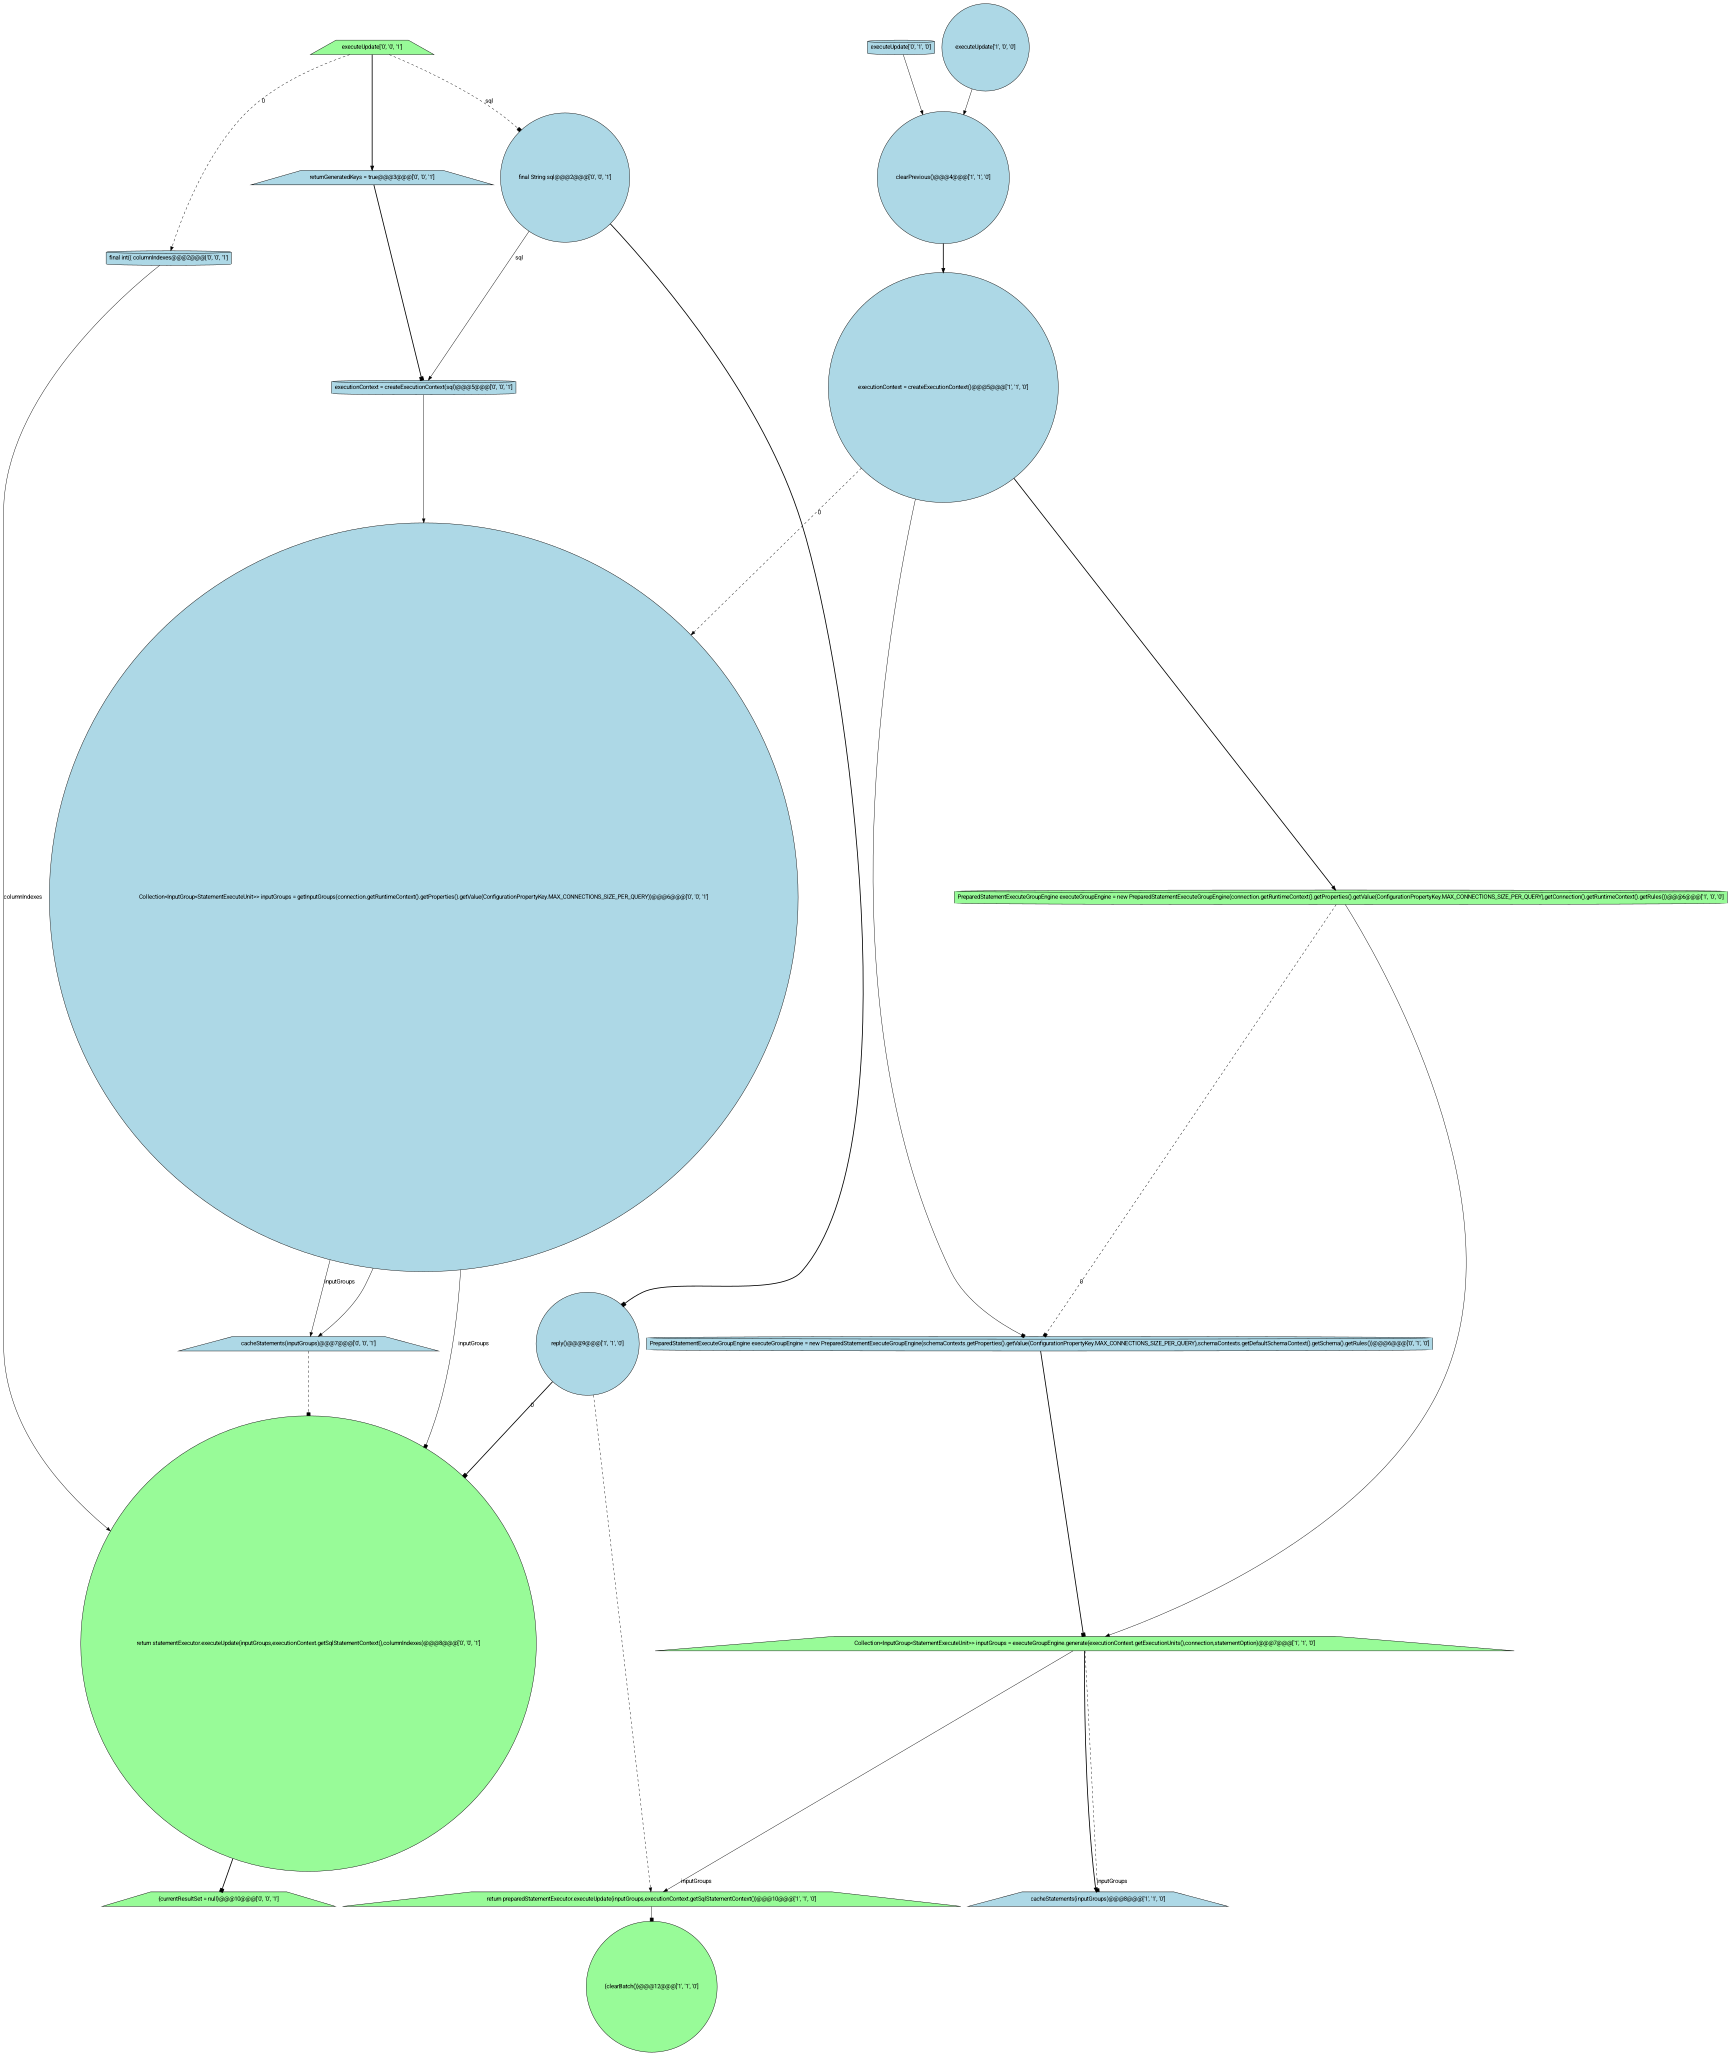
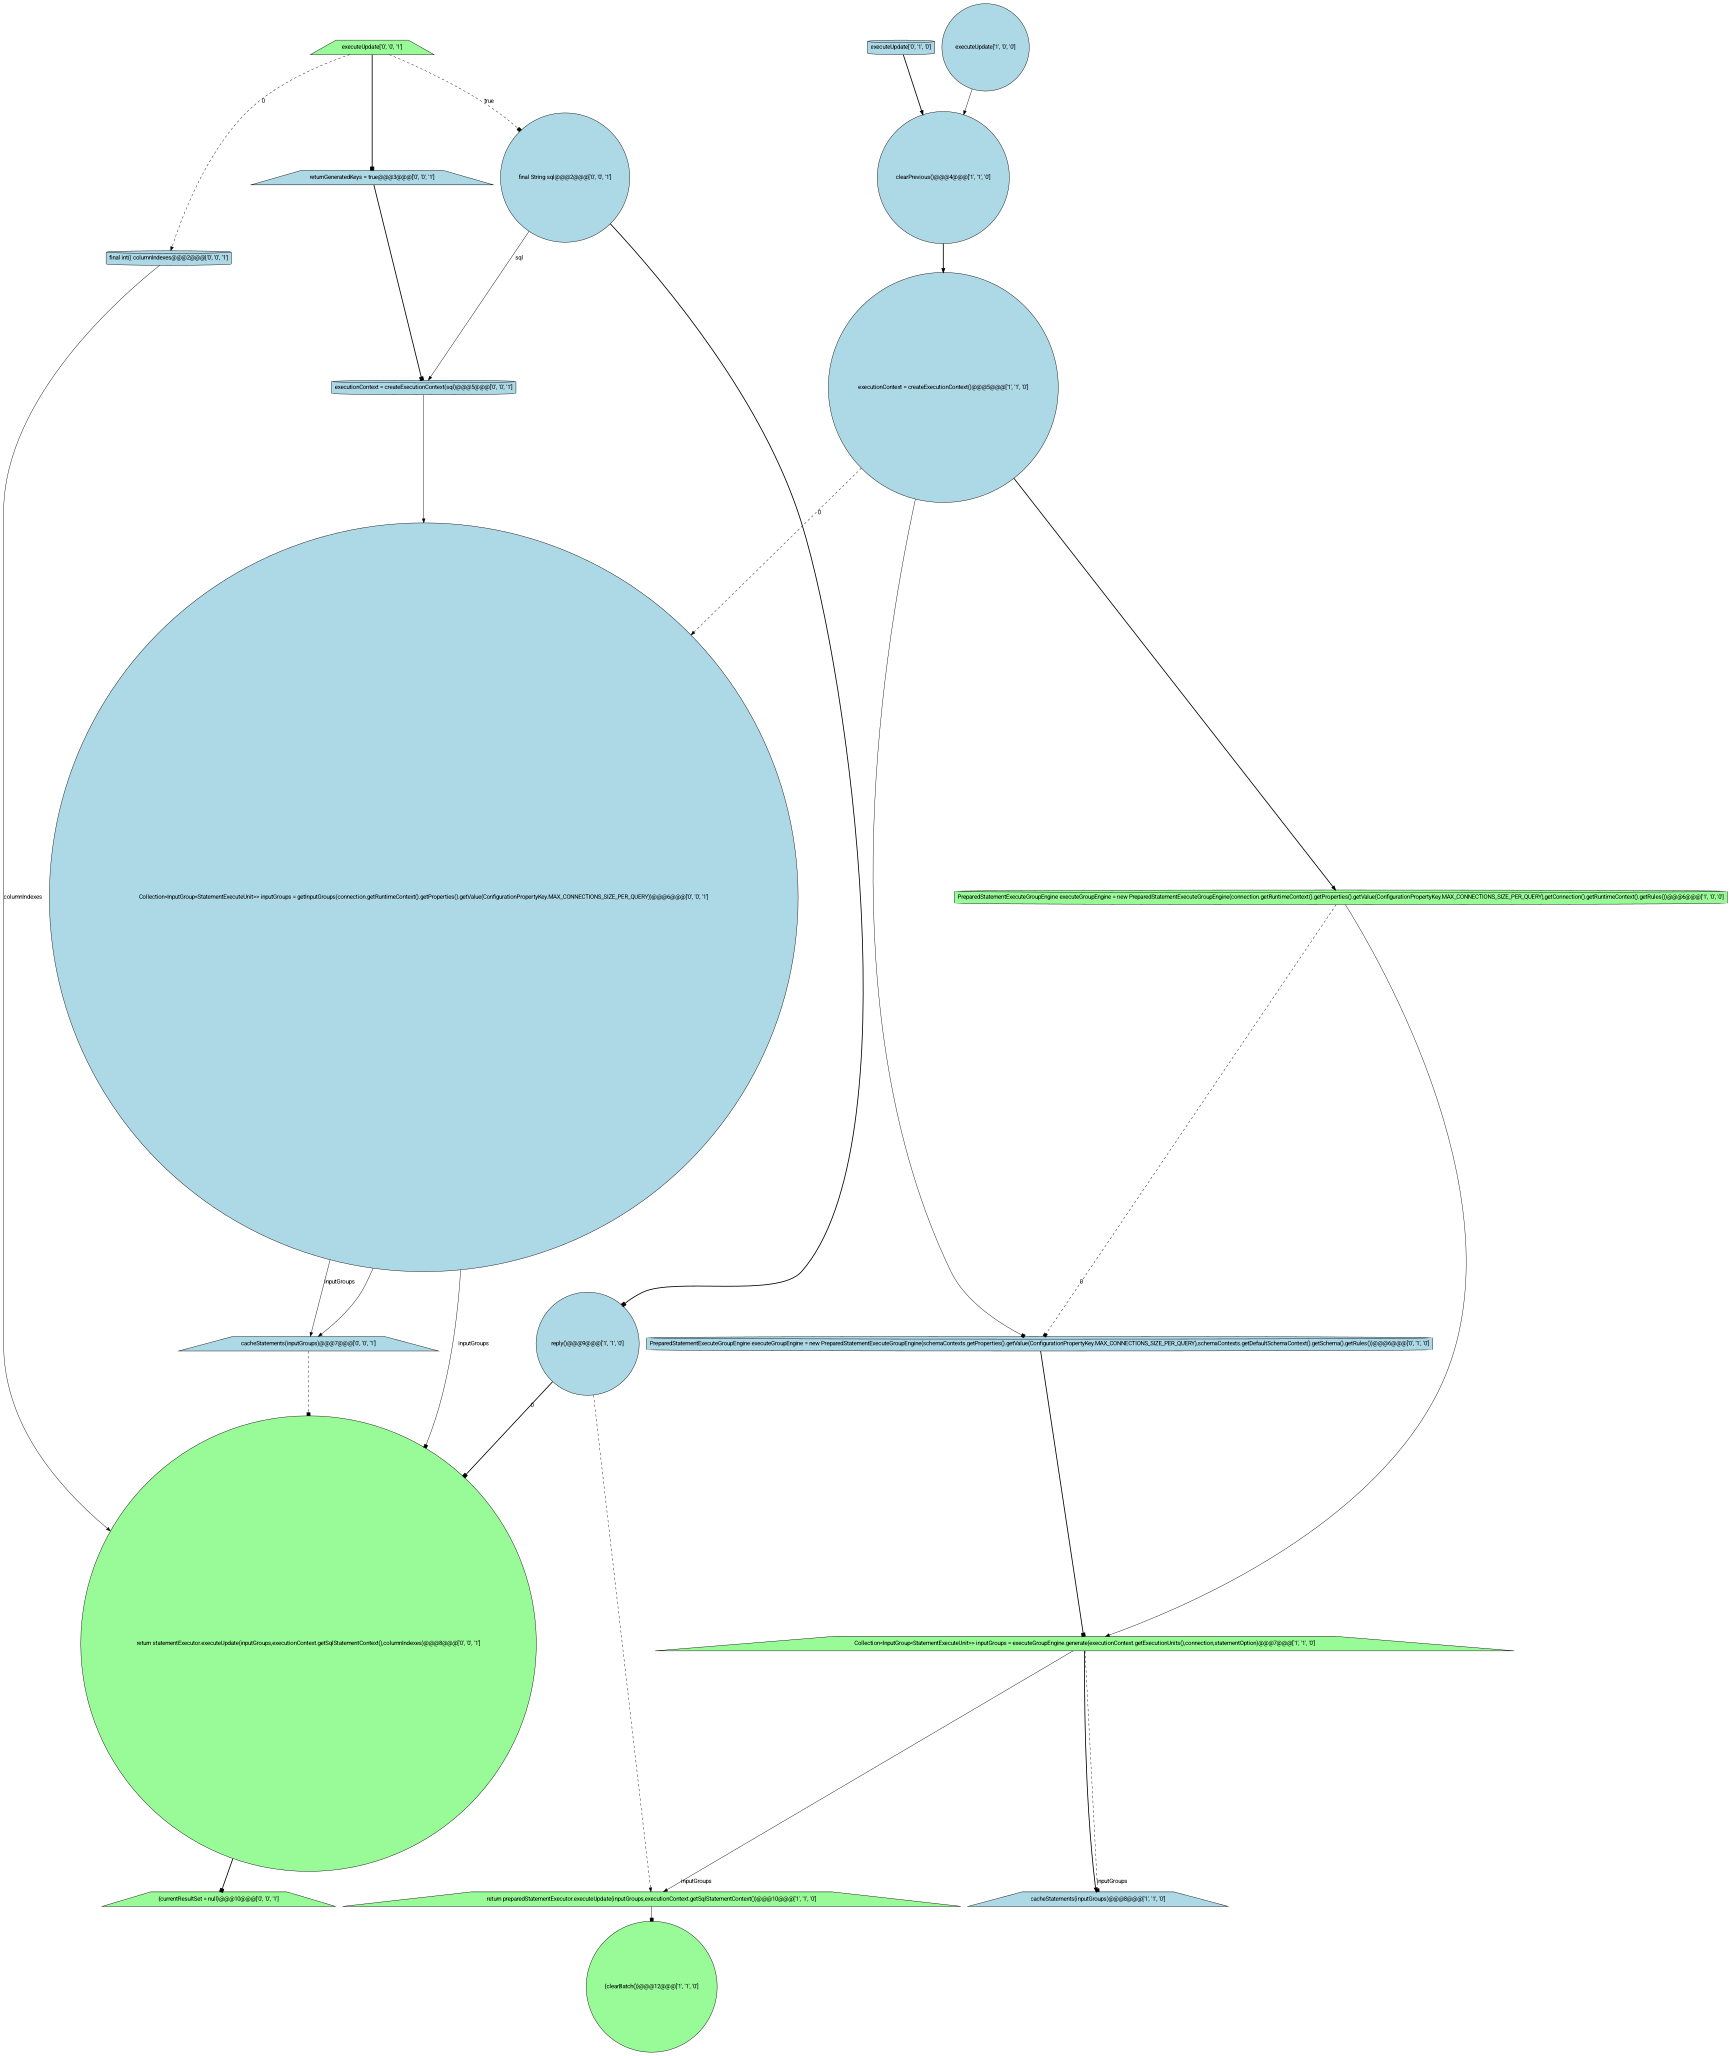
  digraph {
    fontname=Roboto
    node [fillcolor=lightblue fontname=Roboto shape=circle style=filled]
    edge [arrowhead=normal fontname=Roboto style=solid]
    n1 [label="final String sql@@@2@@@['0', '0', '1']"]
    n2 [label="executionContext = createExecutionContext(sql)@@@5@@@['0', '0', '1']" shape=cylinder]
    n3 [label="reply()@@@9@@@['1', '1', '0']"]
    n4 [label="Collection<InputGroup<StatementExecuteUnit>> inputGroups = getInputGroups(connection.getRuntimeContext().getProperties().getValue(ConfigurationPropertyKey.MAX_CONNECTIONS_SIZE_PER_QUERY))@@@6@@@['0', '0', '1']"]
    n5 [label="final int(( columnIndexes@@@2@@@['0', '0', '1']" shape=cylinder]
    n6 [fillcolor=palegreen label="return statementExecutor.executeUpdate(inputGroups,executionContext.getSqlStatementContext(),columnIndexes)@@@8@@@['0', '0', '1']"]
    n7 [fillcolor=palegreen label="{currentResultSet = null}@@@10@@@['0', '0', '1']" shape=trapezium]
    n8 [label="executeUpdate['1', '0', '0']"]
    n9 [label="clearPrevious()@@@4@@@['1', '1', '0']"]
    n10 [label="executionContext = createExecutionContext()@@@5@@@['1', '1', '0']"]
    n11 [label="executeUpdate['0', '1', '0']" shape=cylinder]
    n12 [label="cacheStatements(inputGroups)@@@7@@@['0', '0', '1']" shape=trapezium]
    n13 [fillcolor=palegreen label="PreparedStatementExecuteGroupEngine executeGroupEngine = new PreparedStatementExecuteGroupEngine(connection.getRuntimeContext().getProperties().getValue(ConfigurationPropertyKey.MAX_CONNECTIONS_SIZE_PER_QUERY),getConnection().getRuntimeContext().getRules())@@@6@@@['1', '0', '0']" shape=cylinder]
    n14 [fillcolor=palegreen label="Collection<InputGroup<StatementExecuteUnit>> inputGroups = executeGroupEngine.generate(executionContext.getExecutionUnits(),connection,statementOption)@@@7@@@['1', '1', '0']" shape=trapezium]
    n15 [label="PreparedStatementExecuteGroupEngine executeGroupEngine = new PreparedStatementExecuteGroupEngine(schemaContexts.getProperties().getValue(ConfigurationPropertyKey.MAX_CONNECTIONS_SIZE_PER_QUERY),schemaContexts.getDefaultSchemaContext().getSchema().getRules())@@@6@@@['0', '1', '0']" shape=cylinder]
    n16 [label="cacheStatements(inputGroups)@@@8@@@['1', '1', '0']" shape=trapezium]
    n17 [fillcolor=palegreen label="return preparedStatementExecutor.executeUpdate(inputGroups,executionContext.getSqlStatementContext())@@@10@@@['1', '1', '0']" shape=trapezium]
    n18 [fillcolor=palegreen label="{clearBatch()}@@@12@@@['1', '1', '0']"]
    n19 [label="returnGeneratedKeys = true@@@3@@@['0', '0', '1']" shape=trapezium]
    n20 [fillcolor=palegreen label="executeUpdate['0', '0', '1']" shape=trapezium]
    n1 -> n2 [label=sql]
    n1 -> n3 [arrowhead=box style=bold]
    n2 -> n4
    n3 -> n6 [arrowhead=box label=0 style=bold]
    n3 -> n17 [style=dashed]
    n4 -> n6 [arrowhead=box label=inputGroups]
    n4 -> n12
    n4 -> n12 [label=inputGroups]
    n5 -> n6 [label=columnIndexes]
    n6 -> n7 [arrowhead=box style=bold]
    n8 -> n9
    n9 -> n10 [style=bold]
    n10 -> n4 [label=0 style=dashed]
    n10 -> n13 [style=bold]
    n10 -> n15 [arrowhead=box]
-   n11 -> n9
+   n11 -> n9 [style=bold]
    n12 -> n6 [arrowhead=box style=dashed]
    n13 -> n14
    n13 -> n15 [arrowhead=box label=0 style=dashed]
    n14 -> n16 [arrowhead=box label=inputGroups style=dashed]
    n14 -> n16 [style=bold]
    n14 -> n17 [label=inputGroups]
    n15 -> n14 [arrowhead=box style=bold]
    n17 -> n18 [arrowhead=box]
    n19 -> n2 [arrowhead=box style=bold]
-   n20 -> n1 [arrowhead=box label=sql style=dashed]
+   n20 -> n1 [arrowhead=box label=true style=dashed]
    n20 -> n5 [label=0 style=dashed]
-   n20 -> n19 [style=bold]
+   n20 -> n19 [arrowhead=box style=bold]
  }
